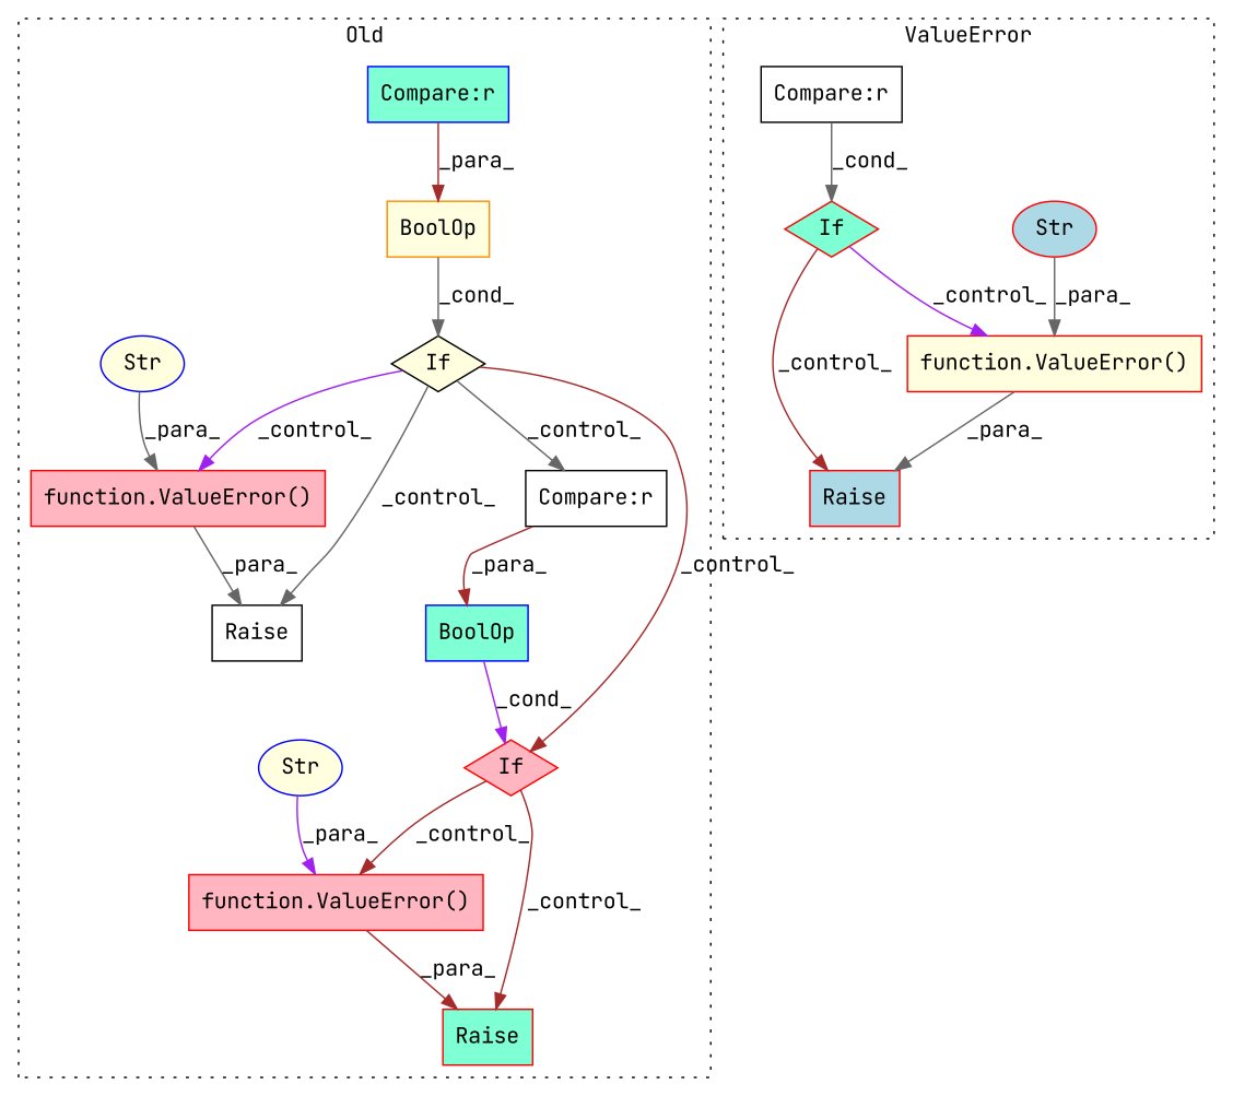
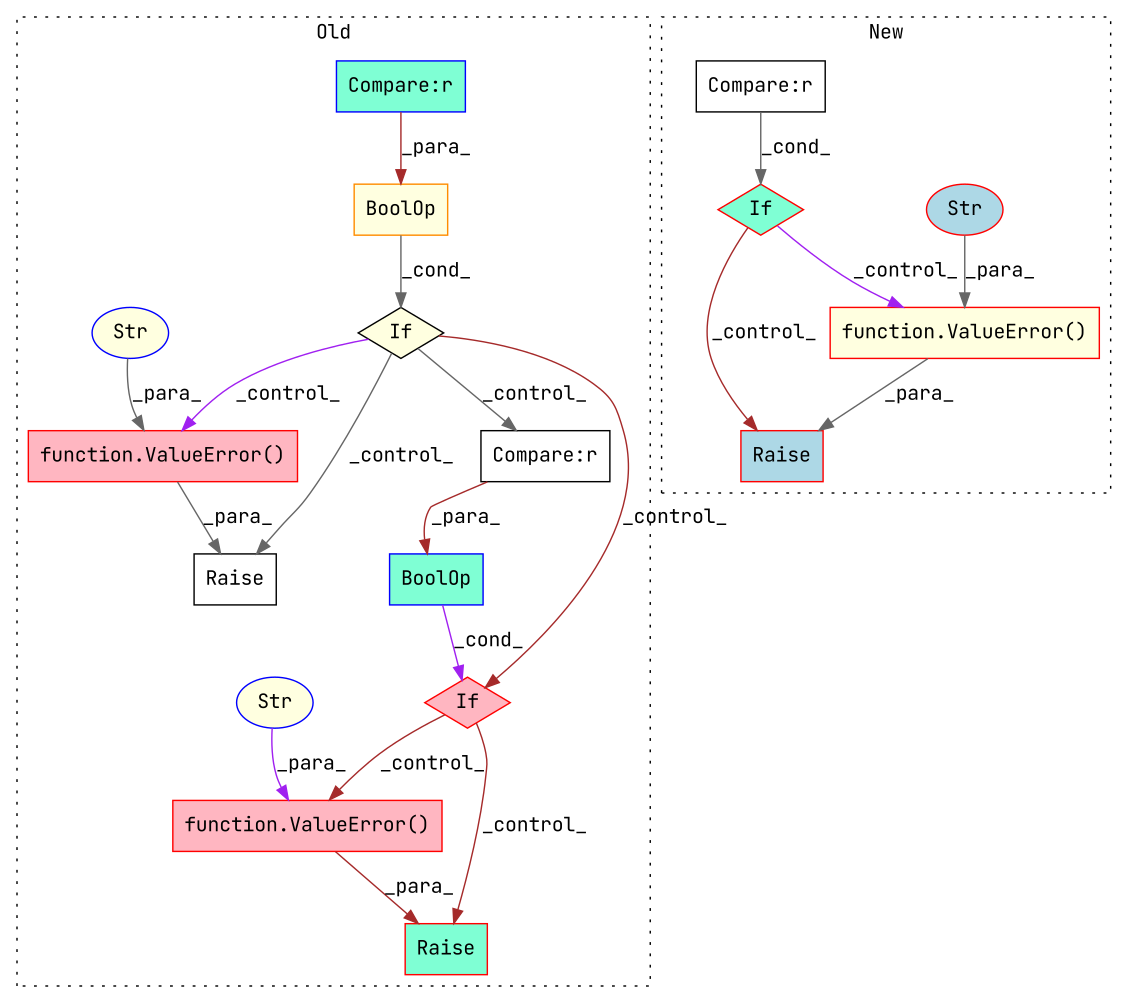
  digraph {
    fontname="JetBrains Mono"
    node [a=75 l="11,1" shape=box style=filled fillcolor=lightyellow color=red fontname="JetBrains Mono"]
    edge [color=gray40 fontname="JetBrains Mono"]
    n1 [label="function.ValueError()" s="41151,41192" fillcolor=lightpink]
    n2 [a=91 l=6 label=Raise s=41145 fillcolor=white color=black]
    n3 [a=66 l=30 label=Str s=41162 shape=ellipse color=blue]
    n4 [a=96 l=3 label=If s=41082 shape=diamond color=black]
    n5 [a=40 l=17 label="Compare:r" s=41090 fillcolor=aquamarine color=blue]
    n6 [a=72 l=42 label=BoolOp s=41089 color=darkorange]
    n7 [a=96 l=3 label=If s=41202 shape=diamond fillcolor=lightpink]
    n8 [a=40 l=18 label="Compare:r" s=41232 fillcolor=white color=black]
    n9 [a=91 l=6 label=Raise s=41265 fillcolor=aquamarine]
    n10 [label="function.ValueError()" s="41271,41312" fillcolor=lightpink]
    n11 [a=66 l=30 label=Str s=41282 shape=ellipse color=blue]
    n12 [a=72 l=42 label=BoolOp s=41209 fillcolor=aquamarine color=blue]
    n13 [a=91 l=6 label=Raise s=43342 fillcolor=lightblue]
    n14 [label="function.ValueError()" s="43348,43381"]
    n15 [a=66 l=22 label=Str s=43359 shape=ellipse fillcolor=lightblue]
    n16 [a=96 l=3 label=If s=43202 shape=diamond fillcolor=aquamarine]
    n17 [a=40 l=18 label="Compare:r" s=43209 fillcolor=white color=black]
    subgraph cluster_1 {
      label=Old
      style=dotted
      n1
      n2
      n3
      n4
      n5
      n6
      n7
      n8
      n9
      n10
      n11
      n12
    }
    subgraph cluster_2 {
-     label=ValueError
+     label=New
      style=dotted
      n13
      n14
      n15
      n16
      n17
    }
    n1 -> n2 [label=_para_]
    n3 -> n1 [label=_para_]
    n4 -> n1 [label=_control_ color=purple]
    n4 -> n2 [label=_control_]
    n4 -> n7 [label=_control_ color=brown]
    n4 -> n8 [label=_control_]
    n5 -> n6 [label=_para_ color=brown]
    n6 -> n4 [label=_cond_]
    n7 -> n9 [label=_control_ color=brown]
    n7 -> n10 [label=_control_ color=brown]
    n8 -> n12 [label=_para_ color=brown]
    n10 -> n9 [label=_para_ color=brown]
    n11 -> n10 [label=_para_ color=purple]
    n12 -> n7 [label=_cond_ color=purple]
    n14 -> n13 [label=_para_]
    n15 -> n14 [label=_para_]
    n16 -> n13 [label=_control_ color=brown]
    n16 -> n14 [label=_control_ color=purple]
    n17 -> n16 [label=_cond_]
  }
